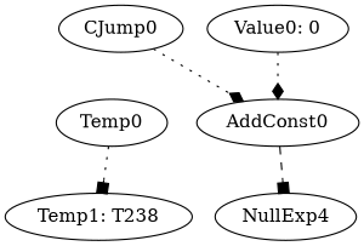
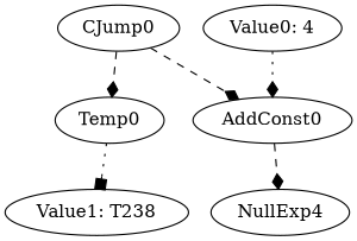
  digraph {
    ordering=out
    edge [arrowhead=diamond style=dotted]
    CJump0
    Temp0
    AddConst0
-   "Temp1: T238"
+   "Temp1: T238" [label="Value1: T238"]
    n5 [label=NullExp4]
-   "Value0: 0"
-   CJump0 -> AddConst0
+   "Value0: 0" [label="Value0: 4"]
+   CJump0 -> Temp0 [style=dashed]
+   CJump0 -> AddConst0 [style=dashed]
    Temp0 -> "Temp1: T238" [arrowhead=box]
-   AddConst0 -> n5 [arrowhead=box style=dashed]
+   AddConst0 -> n5 [style=dashed]
    "Value0: 0" -> AddConst0
  }
